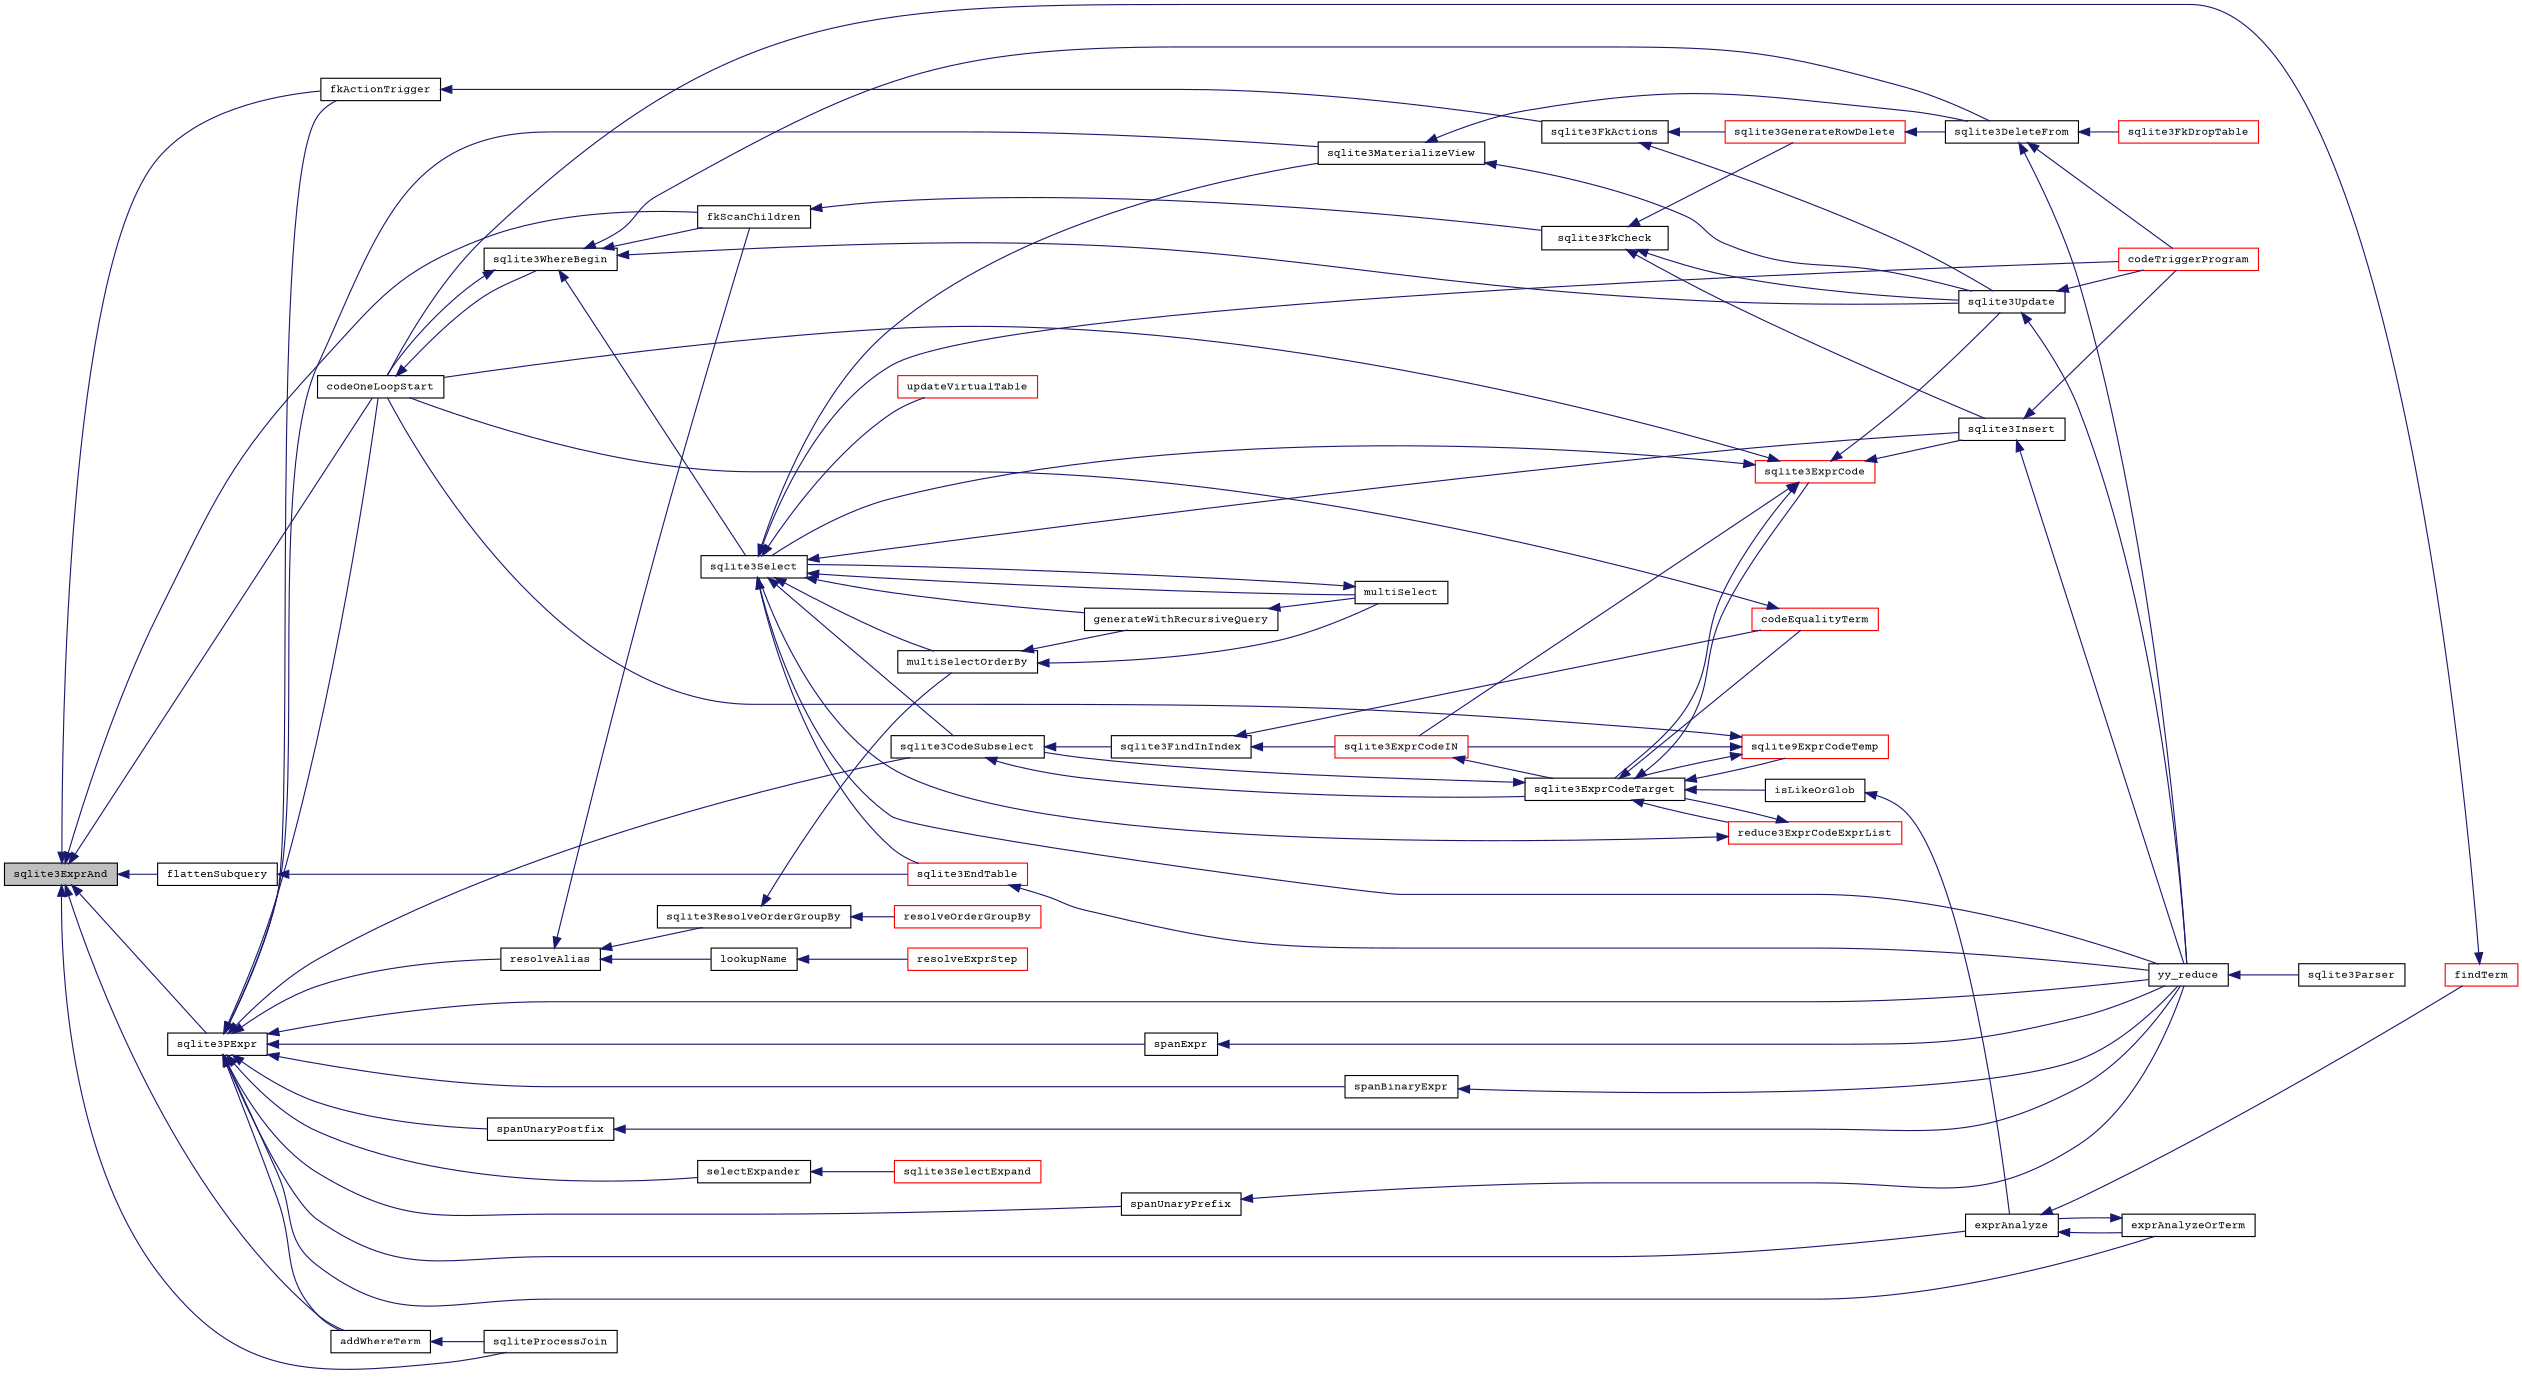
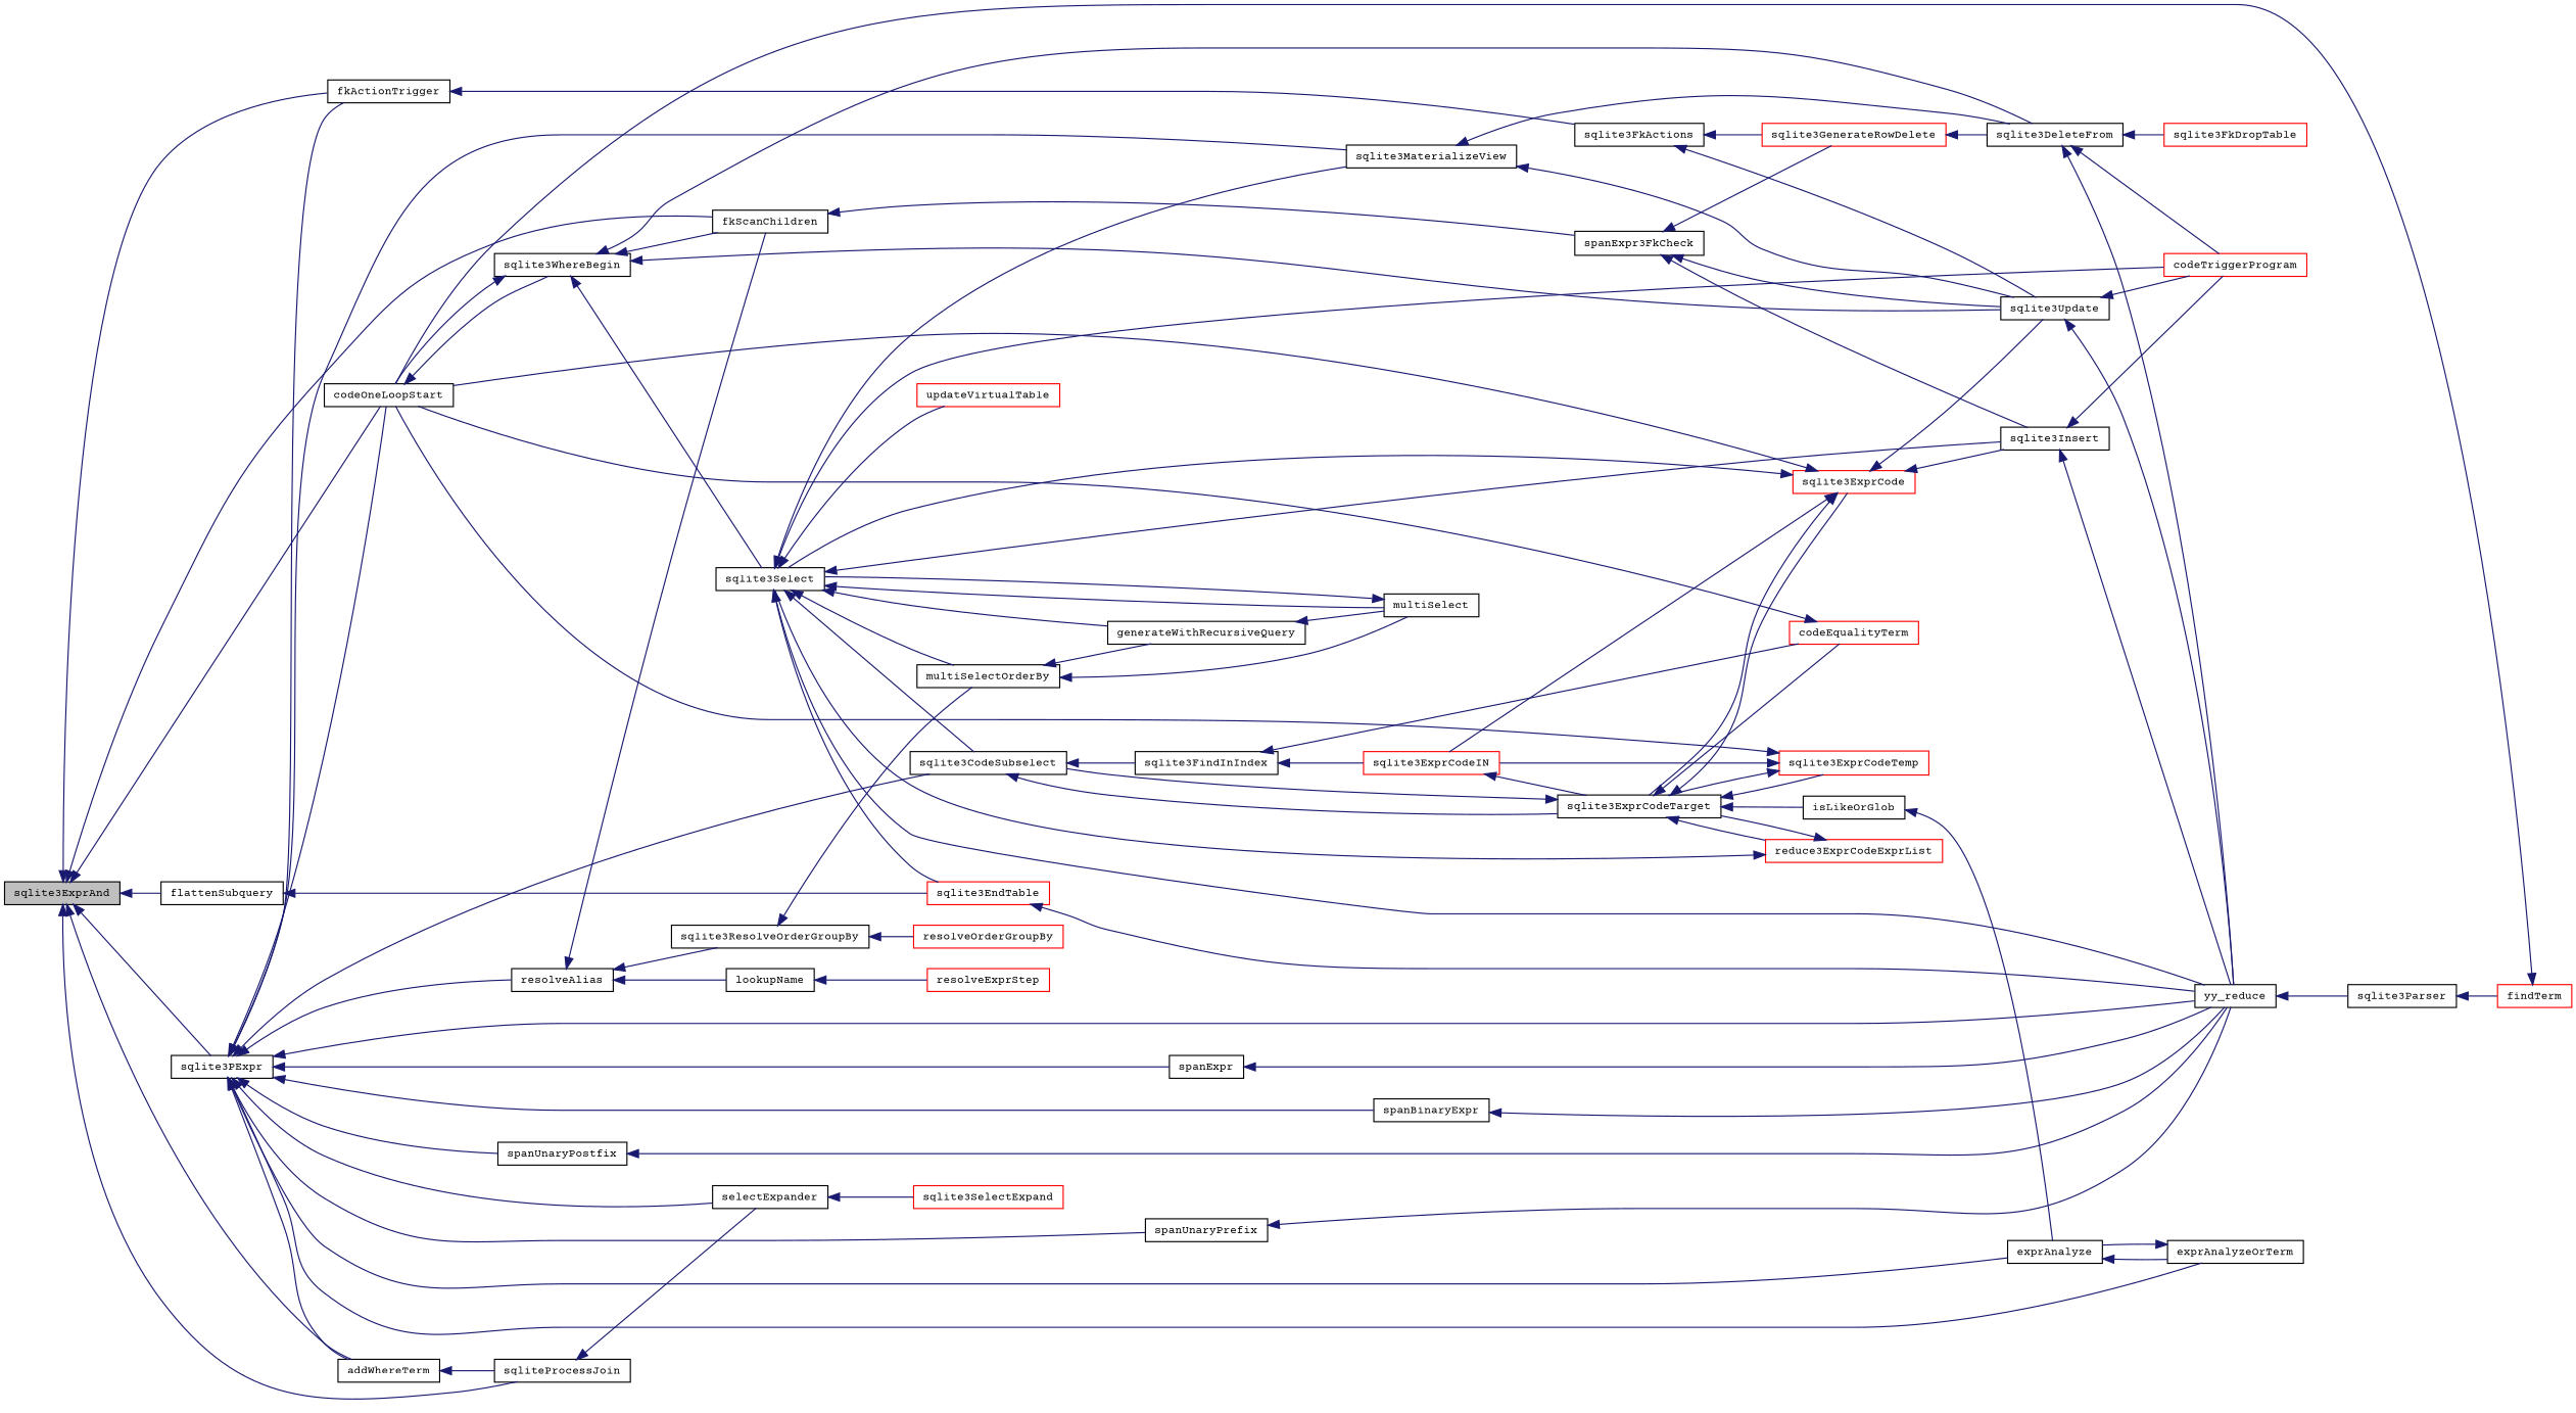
  digraph {
    fontname="Courier Prime"
    rankdir=LR
    node [color=black fillcolor=white fontname="Courier Prime" fontsize=10 shape=record style=filled]
    edge [color=midnightblue dir=back fontname="Courier Prime" fontsize=10 labelfontname=FreeSans labelfontsize=10 style=solid]
    n1 [fillcolor=grey75 fontcolor=black height=0.2 label=sqlite3ExprAnd width=0.4]
    n2 [height=0.2 label=sqlite3PExpr width=0.4]
    n3 [height=0.2 label=codeOneLoopStart width=0.4]
    n4 [height=0.2 label=fkScanChildren width=0.4]
    n5 [height=0.2 label=fkActionTrigger width=0.4]
    n6 [height=0.2 label=addWhereTerm width=0.4]
    n7 [height=0.2 label=sqliteProcessJoin width=0.4]
    n8 [height=0.2 label=flattenSubquery width=0.4]
    n9 [height=0.2 label=resolveAlias width=0.4]
    n10 [height=0.2 label=sqlite3CodeSubselect width=0.4]
    n11 [height=0.2 label=yy_reduce width=0.4]
    n12 [height=0.2 label=exprAnalyze width=0.4]
    n13 [height=0.2 label=exprAnalyzeOrTerm width=0.4]
    n14 [height=0.2 label=sqlite3MaterializeView width=0.4]
    n15 [height=0.2 label=selectExpander width=0.4]
    n16 [height=0.2 label=spanExpr width=0.4]
    n17 [height=0.2 label=spanBinaryExpr width=0.4]
    n18 [height=0.2 label=spanUnaryPostfix width=0.4]
    n19 [height=0.2 label=spanUnaryPrefix width=0.4]
    n20 [height=0.2 label=sqlite3WhereBegin width=0.4]
-   n21 [height=0.2 label=sqlite3FkCheck width=0.4]
+   n21 [height=0.2 label=spanExpr3FkCheck width=0.4]
    n22 [height=0.2 label=sqlite3FkActions width=0.4]
    n23 [color=red height=0.2 label=sqlite3EndTable width=0.4]
    n24 [height=0.2 label=lookupName width=0.4]
    n25 [height=0.2 label=sqlite3ResolveOrderGroupBy width=0.4]
    n26 [height=0.2 label=sqlite3FindInIndex width=0.4]
    n27 [height=0.2 label=sqlite3ExprCodeTarget width=0.4]
    n28 [height=0.2 label=sqlite3Parser width=0.4]
    n29 [color=red height=0.2 label=findTerm width=0.4]
    n30 [height=0.2 label=sqlite3DeleteFrom width=0.4]
    n31 [height=0.2 label=sqlite3Update width=0.4]
    n32 [color=red height=0.2 label=sqlite3SelectExpand width=0.4]
    n33 [color=red height=0.2 label=resolveExprStep width=0.4]
    n34 [color=red height=0.2 label=resolveOrderGroupBy width=0.4]
    n35 [height=0.2 label=multiSelectOrderBy width=0.4]
    n36 [height=0.2 label=generateWithRecursiveQuery width=0.4]
    n37 [height=0.2 label=multiSelect width=0.4]
    n38 [height=0.2 label=sqlite3Select width=0.4]
    n39 [color=red height=0.2 label=codeTriggerProgram width=0.4]
    n40 [height=0.2 label=sqlite3Insert width=0.4]
    n41 [color=red height=0.2 label=updateVirtualTable width=0.4]
    n42 [color=red height=0.2 label=sqlite3ExprCodeIN width=0.4]
    n43 [color=red height=0.2 label=codeEqualityTerm width=0.4]
-   n44 [color=red height=0.2 label=sqlite9ExprCodeTemp width=0.4]
+   n44 [color=red height=0.2 label=sqlite3ExprCodeTemp width=0.4]
    n45 [color=red height=0.2 label=sqlite3ExprCode width=0.4]
    n46 [color=red height=0.2 label=reduce3ExprCodeExprList width=0.4]
    n47 [height=0.2 label=isLikeOrGlob width=0.4]
    n48 [color=red height=0.2 label=sqlite3FkDropTable width=0.4]
    n49 [color=red height=0.2 label=sqlite3GenerateRowDelete width=0.4]
    n1 -> n2
    n1 -> n3
    n1 -> n4
    n1 -> n5
    n1 -> n6
    n1 -> n7
    n1 -> n8
    n2 -> n3
    n2 -> n5
    n2 -> n6
    n2 -> n9
    n2 -> n10
    n2 -> n11
    n2 -> n12
    n2 -> n13
    n2 -> n14
    n2 -> n15
    n2 -> n16
    n2 -> n17
    n2 -> n18
    n2 -> n19
    n3 -> n20
    n4 -> n21
    n5 -> n22
    n6 -> n7
+   n7 -> n15
    n8 -> n23
    n9 -> n4
    n9 -> n24
    n9 -> n25
    n10 -> n26
    n10 -> n27
    n11 -> n28
    n12 -> n13
-   n12 -> n29
+   n28 -> n29
    n13 -> n12
    n14 -> n30
    n14 -> n31
    n15 -> n32
    n16 -> n11
    n17 -> n11
    n18 -> n11
    n19 -> n11
    n20 -> n3
    n20 -> n4
    n20 -> n30
    n20 -> n31
    n20 -> n38
    n21 -> n31
    n21 -> n40
    n21 -> n49
    n22 -> n31
    n22 -> n49
    n23 -> n11
    n24 -> n33
    n25 -> n34
    n25 -> n35
    n26 -> n42
    n26 -> n43
    n27 -> n10
    n27 -> n43
    n27 -> n44
    n27 -> n45
    n27 -> n46
    n27 -> n47
    n29 -> n3
    n30 -> n11
    n30 -> n39
    n30 -> n48
    n31 -> n11
    n31 -> n39
    n35 -> n36
    n35 -> n37
    n36 -> n37
    n37 -> n38
    n38 -> n10
    n38 -> n11
    n38 -> n14
    n38 -> n23
    n38 -> n35
    n38 -> n36
    n38 -> n37
    n38 -> n39
    n38 -> n40
    n38 -> n41
    n40 -> n11
    n40 -> n39
    n42 -> n27
    n43 -> n3
    n44 -> n3
    n44 -> n27
    n44 -> n42
    n45 -> n3
    n45 -> n27
    n45 -> n31
    n45 -> n38
    n45 -> n40
    n45 -> n42
    n46 -> n27
    n46 -> n38
    n47 -> n12
    n49 -> n30
  }
